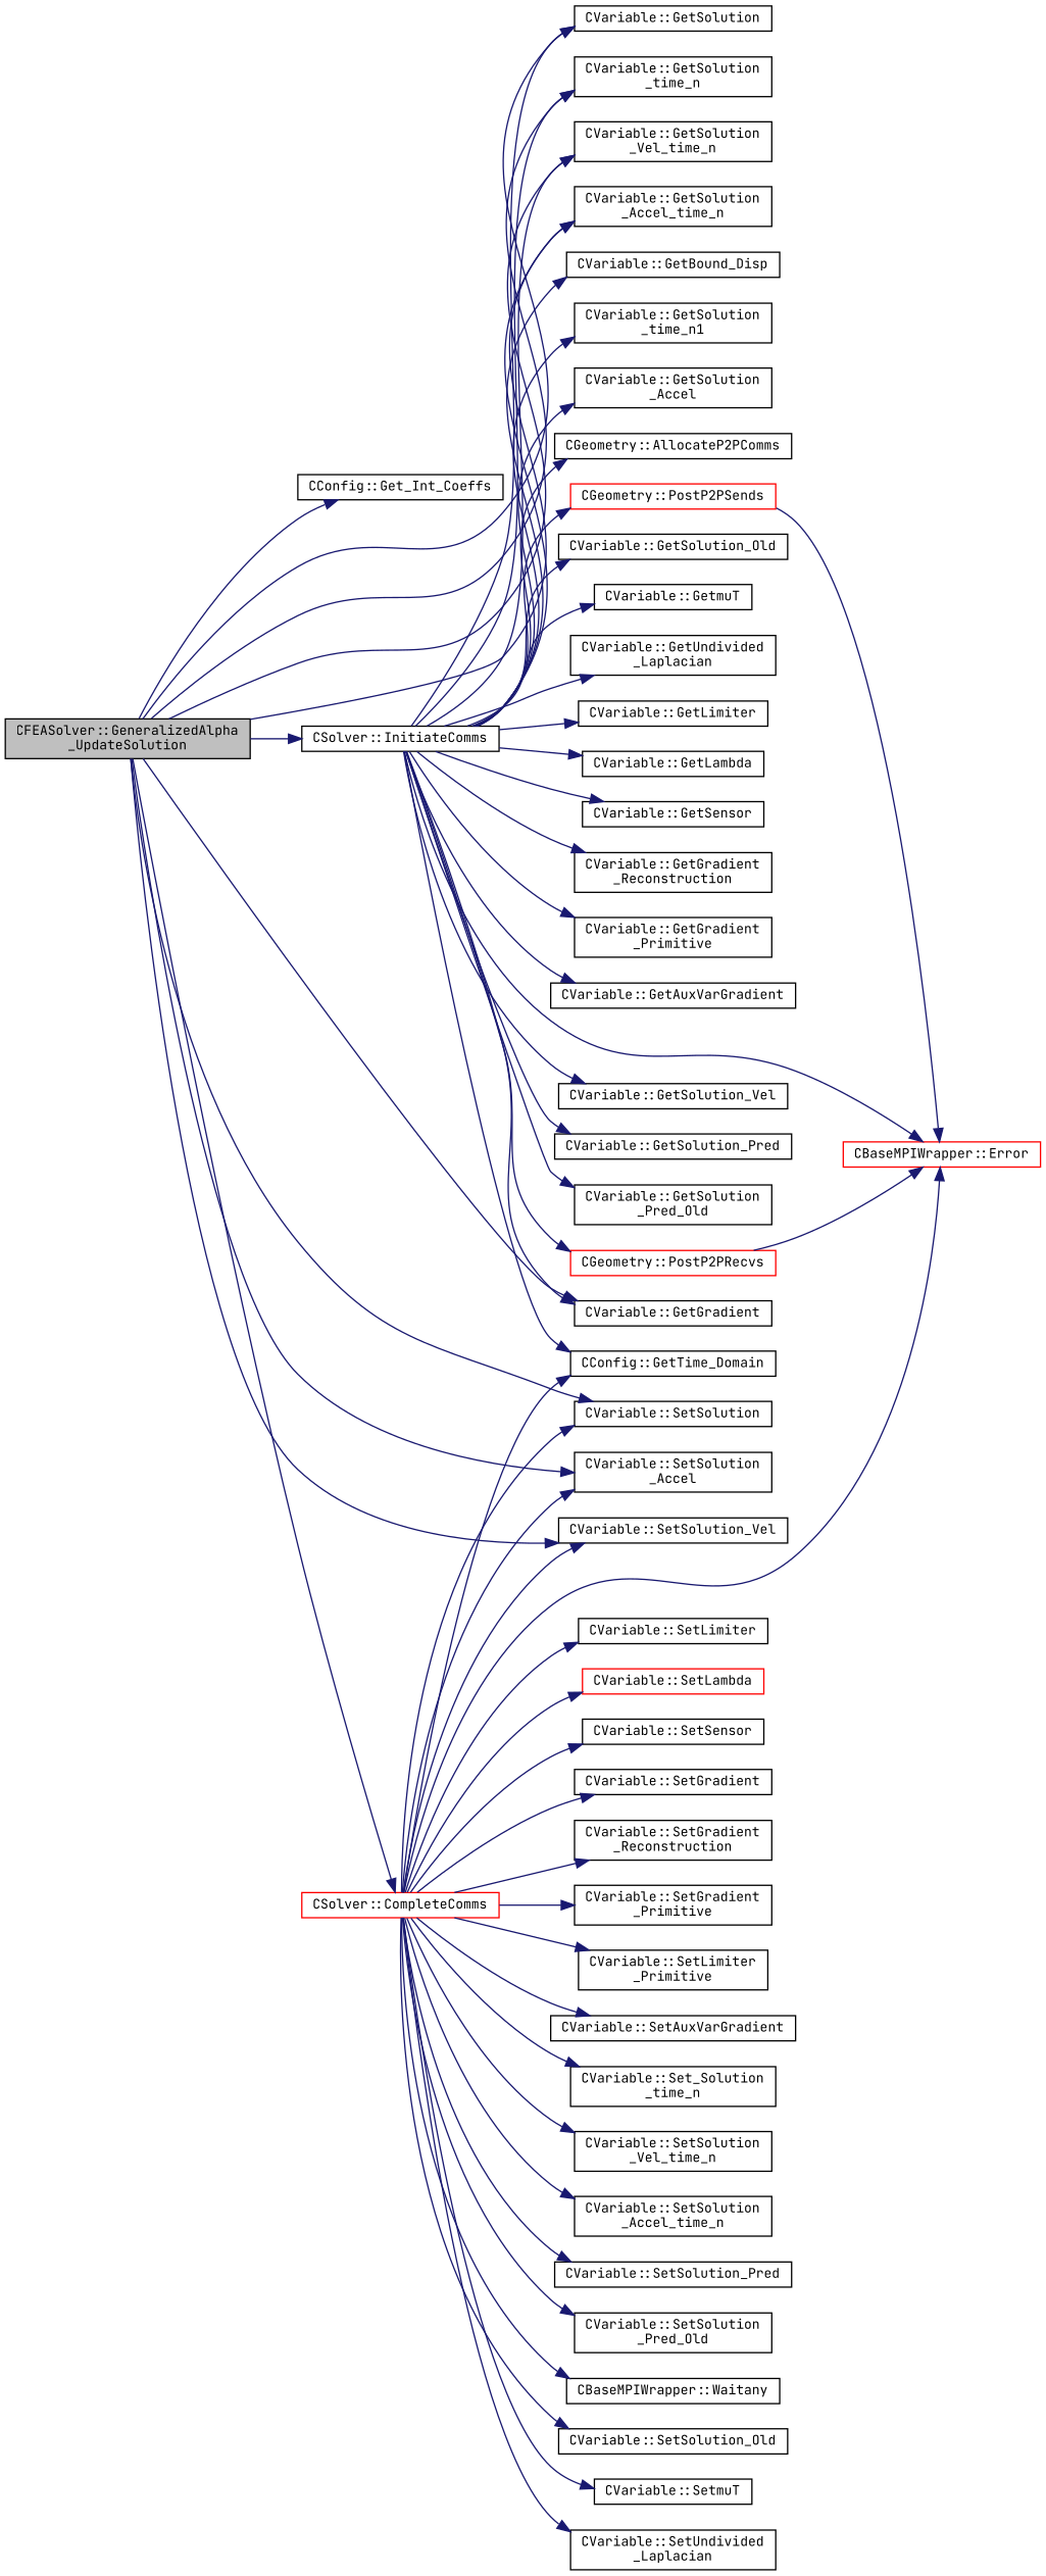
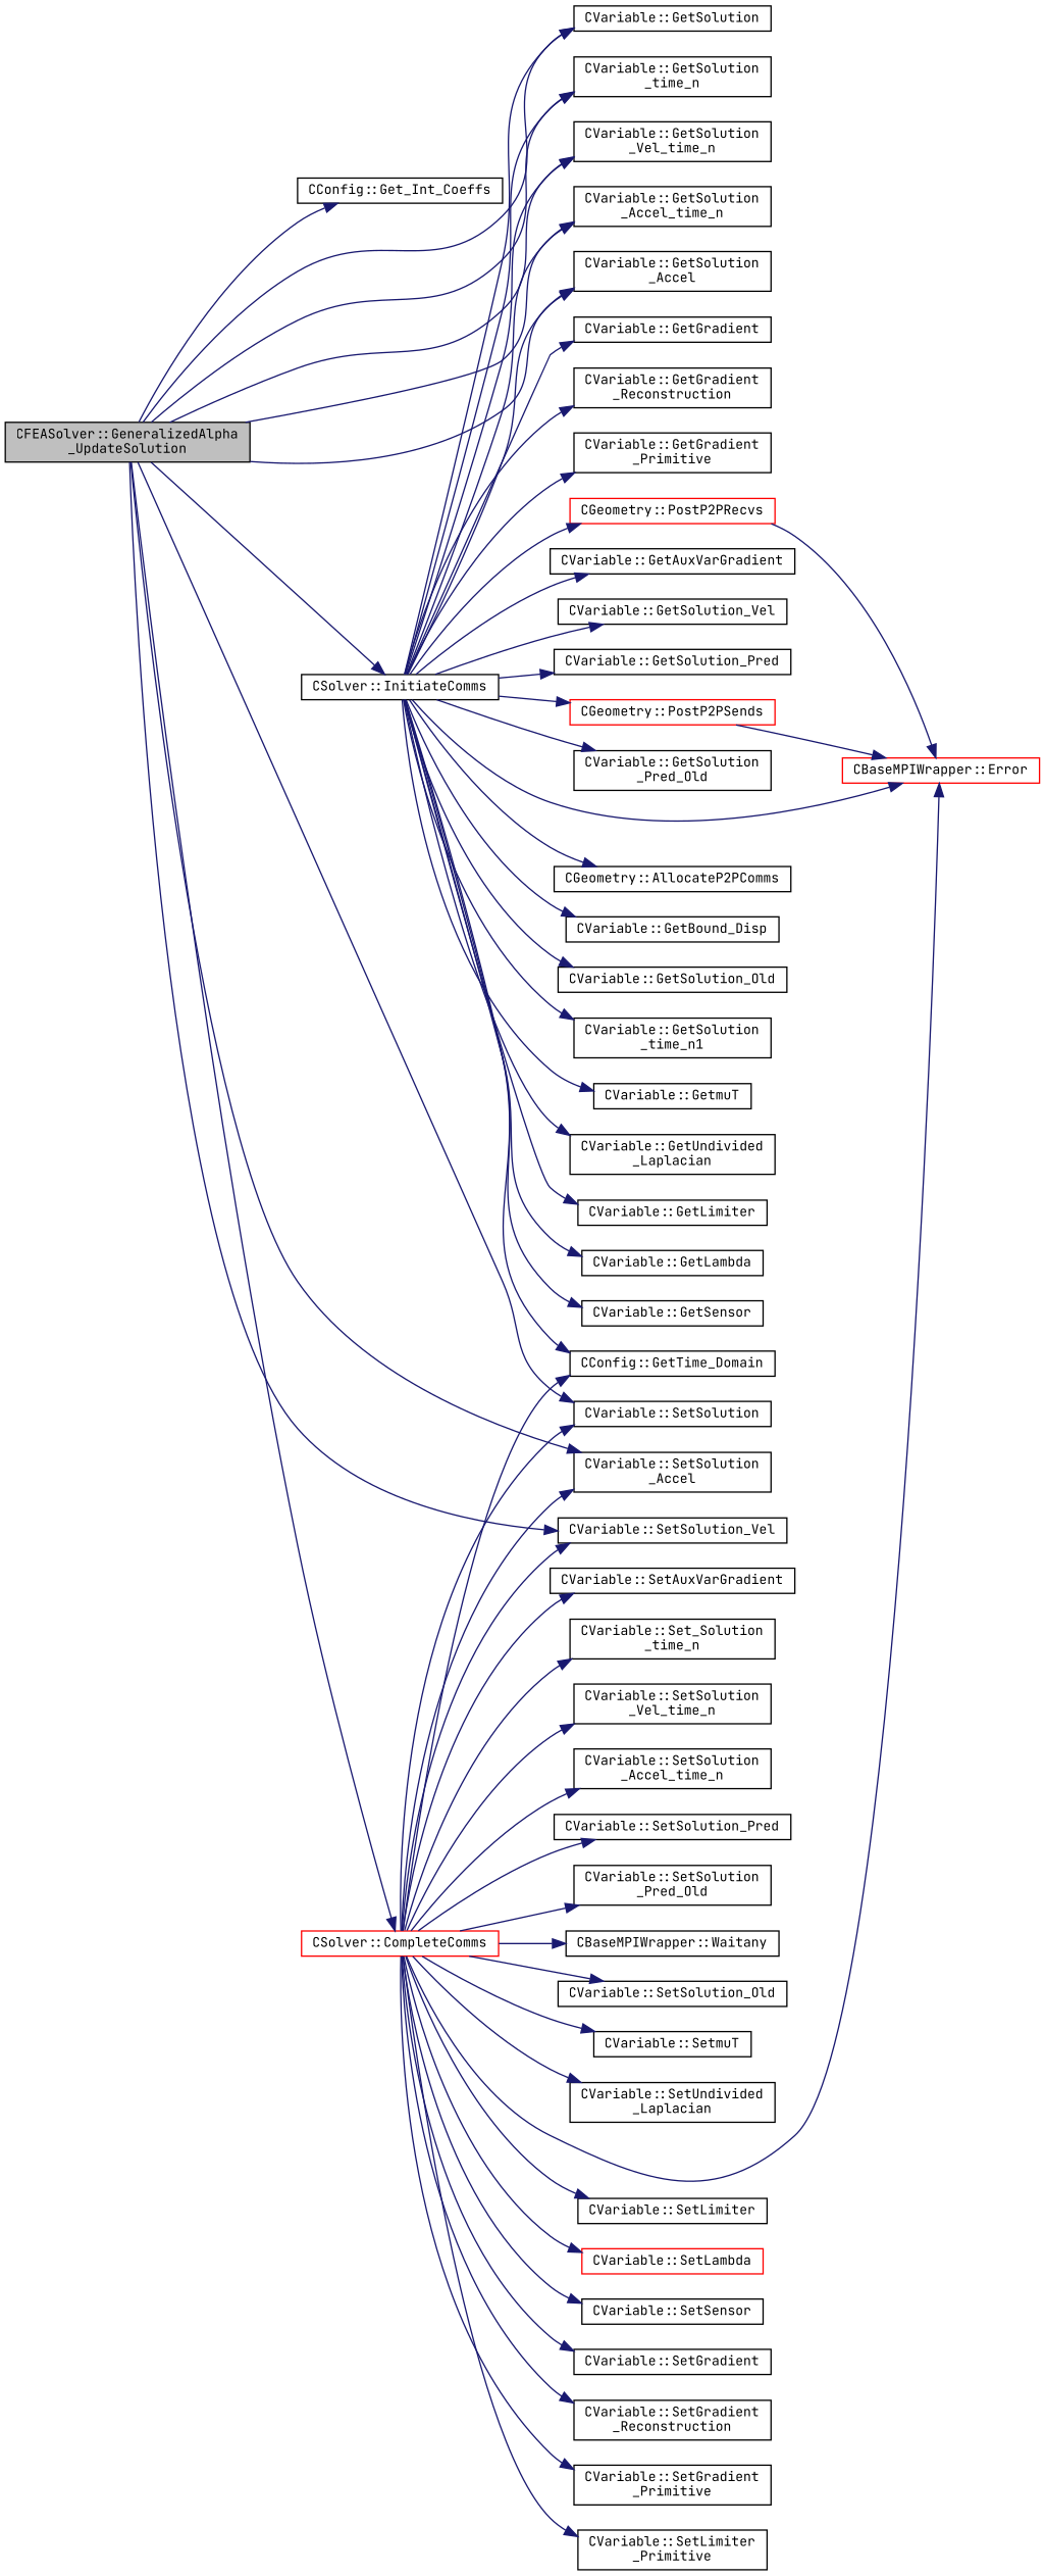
  digraph {
    fontname="JetBrains Mono"
    rankdir=LR
    node [color=black fillcolor=white fontname="JetBrains Mono" fontsize=10 shape=record style=filled]
    edge [color=midnightblue fontname="JetBrains Mono" fontsize=10 labelfontname=Helvetica labelfontsize=10 style=solid]
    n1 [fillcolor=grey75 fontcolor=black height=0.2 label="CFEASolver::GeneralizedAlpha\l_UpdateSolution" width=0.4]
    n2 [height=0.2 label="CConfig::Get_Int_Coeffs" width=0.4]
    n3 [height=0.2 label="CVariable::GetSolution" width=0.4]
    n4 [height=0.2 label="CVariable::GetSolution\l_time_n" width=0.4]
    n5 [height=0.2 label="CVariable::SetSolution" width=0.4]
    n6 [height=0.2 label="CVariable::GetSolution\l_Vel_time_n" width=0.4]
    n7 [height=0.2 label="CVariable::GetSolution\l_Accel_time_n" width=0.4]
    n8 [height=0.2 label="CVariable::SetSolution\l_Accel" width=0.4]
    n9 [height=0.2 label="CVariable::GetSolution\l_Accel" width=0.4]
    n10 [height=0.2 label="CVariable::SetSolution_Vel" width=0.4]
    n11 [height=0.2 label="CSolver::InitiateComms" width=0.4]
    n12 [color=red height=0.2 label="CSolver::CompleteComms" width=0.4]
    n13 [height=0.2 label="CConfig::GetTime_Domain" width=0.4]
    n14 [color=red height=0.2 label="CBaseMPIWrapper::Error" width=0.4]
    n15 [height=0.2 label="CGeometry::AllocateP2PComms" width=0.4]
    n16 [color=red height=0.2 label="CGeometry::PostP2PRecvs" width=0.4]
    n17 [height=0.2 label="CVariable::GetSolution_Old" width=0.4]
    n18 [height=0.2 label="CVariable::GetmuT" width=0.4]
    n19 [height=0.2 label="CVariable::GetUndivided\l_Laplacian" width=0.4]
    n20 [height=0.2 label="CVariable::GetLimiter" width=0.4]
    n21 [height=0.2 label="CVariable::GetLambda" width=0.4]
    n22 [height=0.2 label="CVariable::GetSensor" width=0.4]
    n23 [height=0.2 label="CVariable::GetGradient" width=0.4]
    n24 [height=0.2 label="CVariable::GetGradient\l_Reconstruction" width=0.4]
    n25 [height=0.2 label="CVariable::GetGradient\l_Primitive" width=0.4]
    n26 [height=0.2 label="CVariable::GetAuxVarGradient" width=0.4]
    n27 [height=0.2 label="CVariable::GetSolution_Vel" width=0.4]
    n28 [height=0.2 label="CVariable::GetSolution_Pred" width=0.4]
    n29 [height=0.2 label="CVariable::GetSolution\l_Pred_Old" width=0.4]
    n30 [height=0.2 label="CVariable::GetBound_Disp" width=0.4]
    n31 [height=0.2 label="CVariable::GetSolution\l_time_n1" width=0.4]
    n32 [color=red height=0.2 label="CGeometry::PostP2PSends" width=0.4]
    n33 [height=0.2 label="CBaseMPIWrapper::Waitany" width=0.4]
    n34 [height=0.2 label="CVariable::SetSolution_Old" width=0.4]
    n35 [height=0.2 label="CVariable::SetmuT" width=0.4]
    n36 [height=0.2 label="CVariable::SetUndivided\l_Laplacian" width=0.4]
    n37 [height=0.2 label="CVariable::SetLimiter" width=0.4]
    n38 [color=red height=0.2 label="CVariable::SetLambda" width=0.4]
    n39 [height=0.2 label="CVariable::SetSensor" width=0.4]
    n40 [height=0.2 label="CVariable::SetGradient" width=0.4]
    n41 [height=0.2 label="CVariable::SetGradient\l_Reconstruction" width=0.4]
    n42 [height=0.2 label="CVariable::SetGradient\l_Primitive" width=0.4]
    n43 [height=0.2 label="CVariable::SetLimiter\l_Primitive" width=0.4]
    n44 [height=0.2 label="CVariable::SetAuxVarGradient" width=0.4]
    n45 [height=0.2 label="CVariable::Set_Solution\l_time_n" width=0.4]
    n46 [height=0.2 label="CVariable::SetSolution\l_Vel_time_n" width=0.4]
    n47 [height=0.2 label="CVariable::SetSolution\l_Accel_time_n" width=0.4]
    n48 [height=0.2 label="CVariable::SetSolution_Pred" width=0.4]
    n49 [height=0.2 label="CVariable::SetSolution\l_Pred_Old" width=0.4]
    n1 -> n2
    n1 -> n3
    n1 -> n4
    n1 -> n5
    n1 -> n6
    n1 -> n7
    n1 -> n8
-   n1 -> n23
+   n1 -> n9
    n1 -> n10
    n1 -> n11
    n1 -> n12
    n11 -> n3
    n11 -> n4
    n11 -> n6
    n11 -> n7
    n11 -> n9
    n11 -> n13
    n11 -> n14
    n11 -> n15
    n11 -> n16
    n11 -> n17
    n11 -> n18
    n11 -> n19
    n11 -> n20
    n11 -> n21
    n11 -> n22
    n11 -> n23
    n11 -> n24
    n11 -> n25
    n11 -> n26
    n11 -> n27
    n11 -> n28
    n11 -> n29
    n11 -> n30
    n11 -> n31
    n11 -> n32
    n12 -> n5
    n12 -> n8
    n12 -> n10
    n12 -> n13
    n12 -> n14
    n12 -> n33
    n12 -> n34
    n12 -> n35
    n12 -> n36
    n12 -> n37
    n12 -> n38
    n12 -> n39
    n12 -> n40
    n12 -> n41
    n12 -> n42
    n12 -> n43
    n12 -> n44
    n12 -> n45
    n12 -> n46
    n12 -> n47
    n12 -> n48
    n12 -> n49
    n16 -> n14
    n32 -> n14
  }
